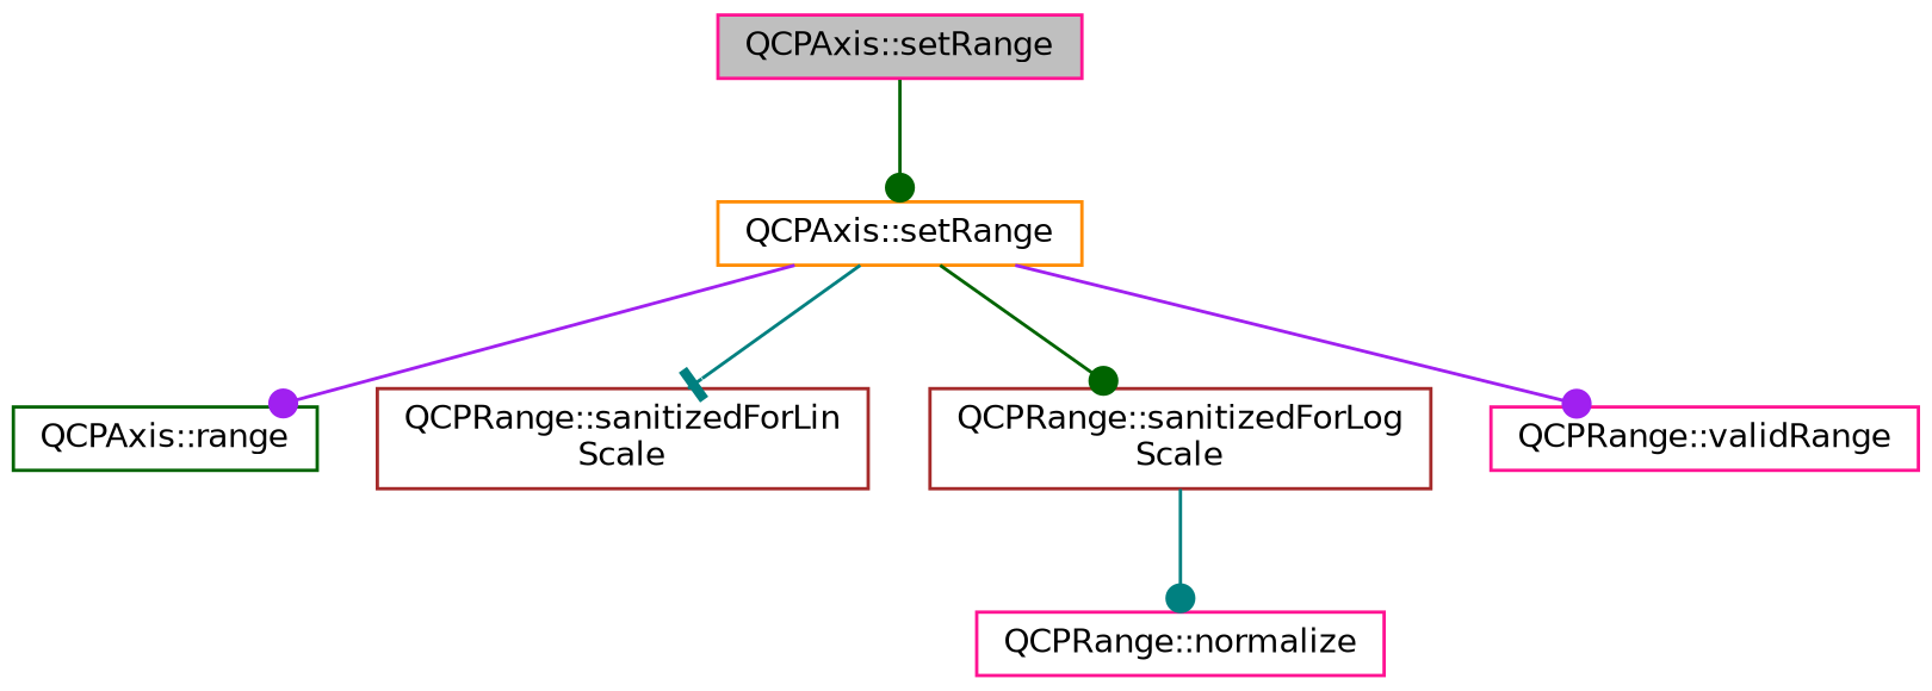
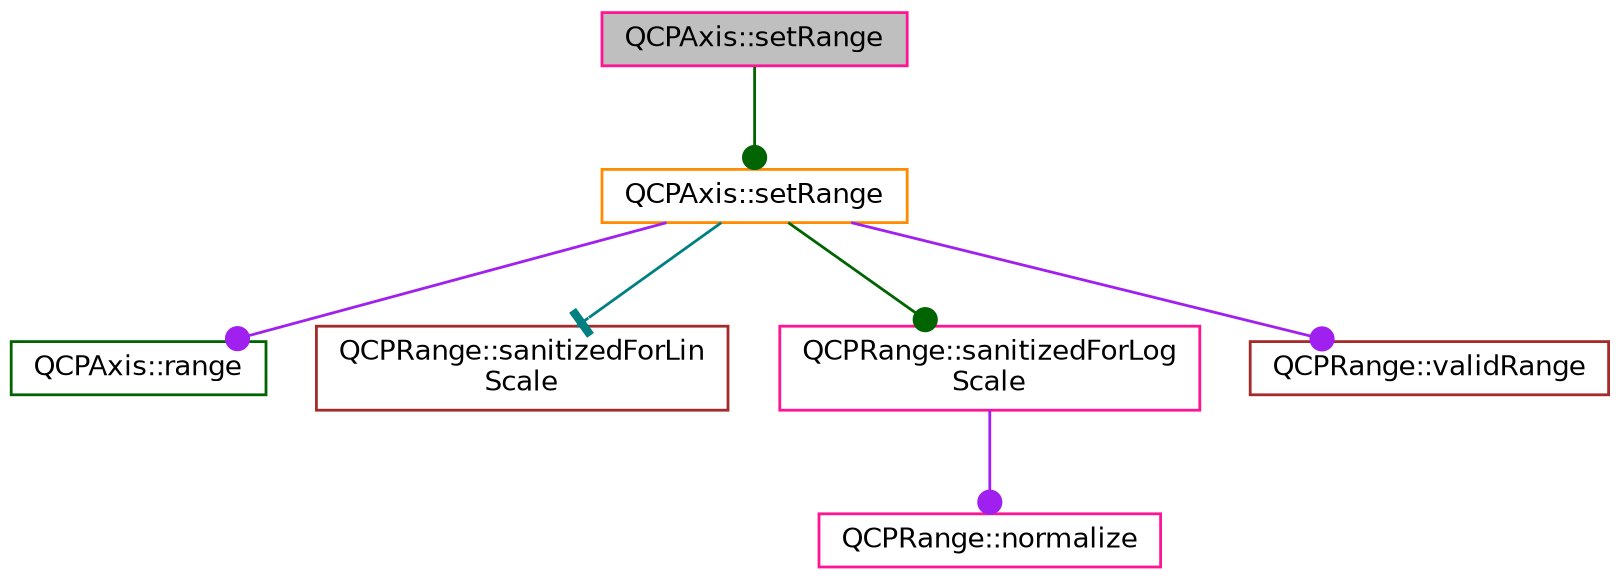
  digraph {
    fontname="DejaVu Sans"
    rankdir=TB
    node [color=deeppink fillcolor=white fontname="DejaVu Sans" fontsize=10 shape=record style=filled]
    edge [arrowhead=dot color=darkgreen fontname="DejaVu Sans" fontsize=10 labelfontname=Helvetica labelfontsize=10 style=solid]
    n1 [fillcolor=grey75 fontcolor=black height=0.2 label="QCPAxis::setRange" width=0.4]
    n2 [color=darkorange height=0.2 label="QCPAxis::setRange" width=0.4]
    n3 [color=darkgreen height=0.2 label="QCPAxis::range" width=0.4]
    n4 [color=brown height=0.2 label="QCPRange::sanitizedForLin\lScale" width=0.4]
-   n5 [color=brown height=0.2 label="QCPRange::sanitizedForLog\lScale" width=0.4]
-   n6 [height=0.2 label="QCPRange::validRange" width=0.4]
+   n5 [height=0.2 label="QCPRange::sanitizedForLog\lScale" width=0.4]
+   n6 [color=brown height=0.2 label="QCPRange::validRange" width=0.4]
    n7 [height=0.2 label="QCPRange::normalize" width=0.4]
    n1 -> n2
    n2 -> n3 [color=purple]
    n2 -> n4 [arrowhead=tee color=teal]
    n2 -> n5
    n2 -> n6 [color=purple]
-   n5 -> n7 [color=teal]
+   n5 -> n7 [color=purple]
  }
